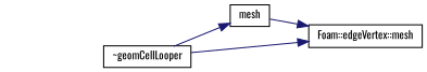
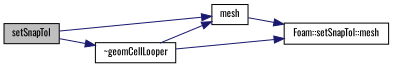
  digraph {
    fontname=Oswald
    rankdir=LR
    node [color=black fontname=Oswald fontsize=10 shape=record]
    edge [color=midnightblue fontname=Oswald fontsize=10 labelfontname=Helvetica labelfontsize=10 style=solid]
+   n1 [fillcolor=grey75 fontcolor=black height=0.2 label=setSnapTol style=filled width=0.4]
    n2 [height=0.2 label=mesh width=0.4]
    n3 [height=0.2 label="~geomCellLooper" width=0.4]
-   n4 [height=0.2 label="Foam::edgeVertex::mesh" width=0.4]
+   n4 [height=0.2 label="Foam::setSnapTol::mesh" width=0.4]
+   n1 -> n2
+   n1 -> n3
    n2 -> n4
    n3 -> n2
    n3 -> n4
  }
